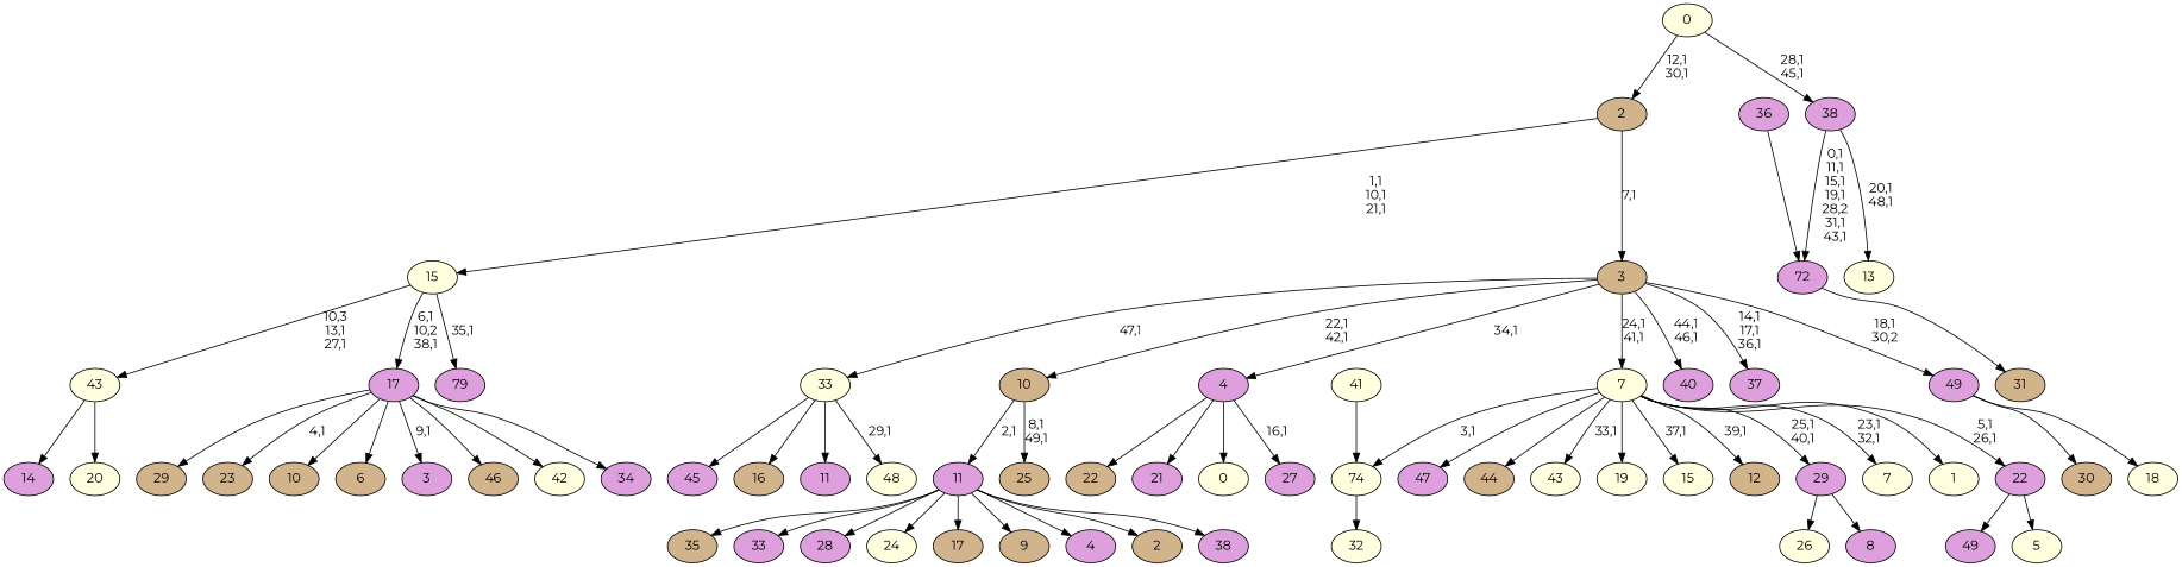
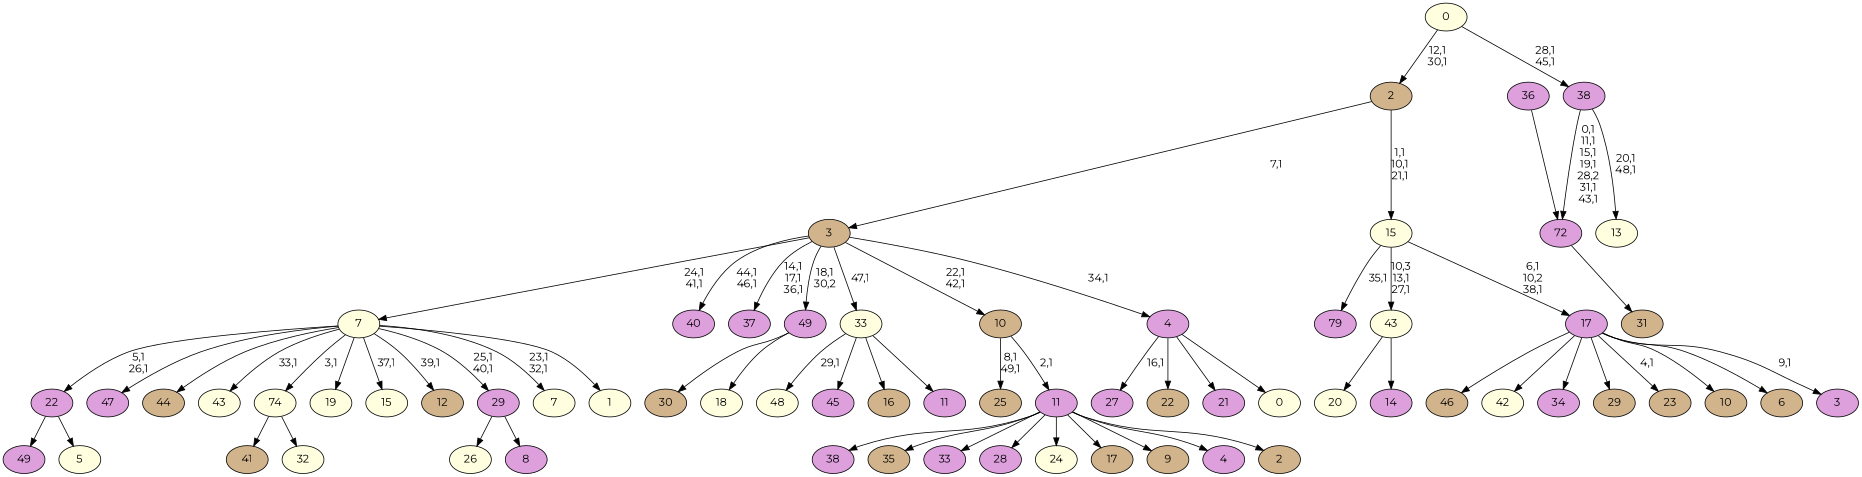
  digraph {
    fontname=Montserrat
    node [fillcolor=plum fontname=Montserrat style=filled]
    edge [fontname=Montserrat]
    n1 [label=49]
    n2 [fillcolor=lightyellow label=48]
    n3 [label=47]
    n4 [fillcolor=tan label=46]
    n5 [label=45]
    n6 [fillcolor=tan label=44]
    n7 [fillcolor=lightyellow label=43]
    n8 [fillcolor=lightyellow label=42]
-   n9 [fillcolor=lightyellow label=41]
+   n9 [fillcolor=tan label=41]
    n10 [label=40]
    n11 [label=79]
    n12 [label=38]
    n13 [label=37]
    n14 [label=36]
    72
    n16 [fillcolor=tan label=35]
    n17 [label=34]
    n18 [label=33]
    n19 [fillcolor=lightyellow label=32]
    74 [fillcolor=lightyellow]
    n21 [fillcolor=tan label=31]
    n22 [fillcolor=tan label=30]
    n23 [fillcolor=tan label=29]
    n24 [label=28]
    n25 [label=27]
    n26 [fillcolor=lightyellow label=26]
    n27 [fillcolor=tan label=25]
    n28 [fillcolor=lightyellow label=24]
    n29 [fillcolor=tan label=23]
    n30 [fillcolor=tan label=22]
    n31 [label=21]
    n32 [fillcolor=lightyellow label=20]
    n33 [fillcolor=lightyellow label=19]
    n34 [fillcolor=lightyellow label=18]
    49
    n36 [fillcolor=tan label=17]
    n37 [fillcolor=tan label=16]
    n38 [fillcolor=lightyellow label=15]
    n39 [label=14]
    43 [fillcolor=lightyellow]
    n41 [fillcolor=lightyellow label=13]
    38
    n43 [fillcolor=tan label=12]
    n44 [label=11]
    33 [fillcolor=lightyellow]
    n46 [fillcolor=tan label=10]
    n47 [fillcolor=tan label=9]
    n48 [label=8]
    29
    n50 [fillcolor=lightyellow label=7]
    n51 [fillcolor=tan label=6]
    n52 [fillcolor=lightyellow label=5]
    22
    n54 [label=4]
    n55 [label=3]
    17
    15 [fillcolor=lightyellow]
    n58 [fillcolor=tan label=2]
    11
    10 [fillcolor=tan]
    n61 [fillcolor=lightyellow label=1]
    7 [fillcolor=lightyellow]
    n63 [fillcolor=lightyellow label=0]
    4
    3 [fillcolor=tan]
    2 [fillcolor=tan]
    0 [fillcolor=lightyellow]
    n14 -> 72
    72 -> n21
-   n9 -> 74
+   74 -> n9
    74 -> n19
    49 -> n22
    49 -> n34
    43 -> n32
    43 -> n39
    38 -> 72 [label="0,1\n11,1\n15,1\n19,1\n28,2\n31,1\n43,1"]
    38 -> n41 [label="20,1\n48,1"]
    33 -> n2 [label="29,1"]
    33 -> n5
    33 -> n37
    33 -> n44
    29 -> n26
    29 -> n48
    22 -> n1
    22 -> n52
    17 -> n4
    17 -> n8
    17 -> n17
    17 -> n23
    17 -> n29 [label="4,1"]
    17 -> n46
    17 -> n51
    17 -> n55 [label="9,1"]
    15 -> n11 [label="35,1"]
    15 -> 43 [label="10,3\n13,1\n27,1"]
    15 -> 17 [label="6,1\n10,2\n38,1"]
    11 -> n12
    11 -> n16
    11 -> n18
    11 -> n24
    11 -> n28
    11 -> n36
    11 -> n47
    11 -> n54
    11 -> n58
    10 -> n27 [label="8,1\n49,1"]
    10 -> 11 [label="2,1"]
    7 -> n3
    7 -> n6
    7 -> n7 [label="33,1"]
    7 -> 74 [label="3,1"]
    7 -> n33
    7 -> n38 [label="37,1"]
    7 -> n43 [label="39,1"]
    7 -> 29 [label="25,1\n40,1"]
    7 -> n50 [label="23,1\n32,1"]
    7 -> 22 [label="5,1\n26,1"]
    7 -> n61
    4 -> n25 [label="16,1"]
    4 -> n30
    4 -> n31
    4 -> n63
    3 -> n10 [label="44,1\n46,1"]
    3 -> n13 [label="14,1\n17,1\n36,1"]
    3 -> 49 [label="18,1\n30,2"]
    3 -> 33 [label="47,1"]
    3 -> 10 [label="22,1\n42,1"]
    3 -> 7 [label="24,1\n41,1"]
    3 -> 4 [label="34,1"]
    2 -> 15 [label="1,1\n10,1\n21,1"]
    2 -> 3 [label="7,1"]
    0 -> 38 [label="28,1\n45,1"]
    0 -> 2 [label="12,1\n30,1"]
  }
